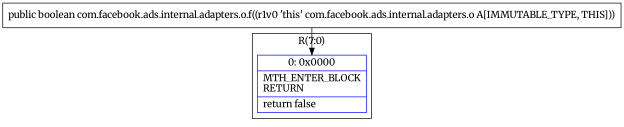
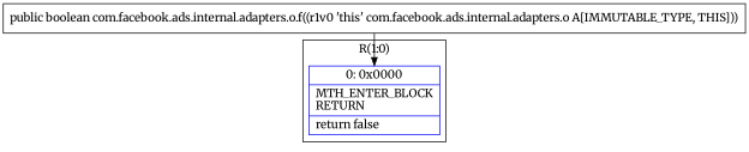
  digraph {
    fontname=Merriweather
    node [shape=record fontname=Merriweather]
    n1 [color=blue label="{0\:\ 0x0000|MTH_ENTER_BLOCK\lRETURN\l|return false\l}"]
    n2 [label="{public boolean com.facebook.ads.internal.adapters.o.f((r1v0 'this' com.facebook.ads.internal.adapters.o A[IMMUTABLE_TYPE, THIS])) }"]
    subgraph cluster_1 {
-     label="R(7:0)"
+     label="R(1:0)"
      n1
    }
    n2 -> n1 [fontname=Merriweather]
  }
